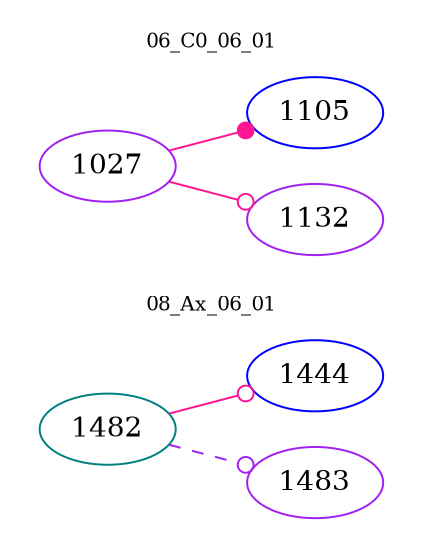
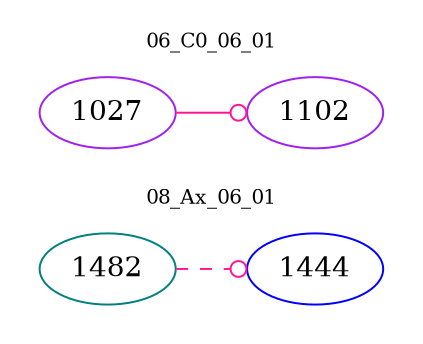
  digraph {
    rankdir=LR
    node [color=purple]
    edge [arrowhead=odot color=deeppink style=dashed]
    n1 [color=teal label=1482]
-   n2 [label=1483]
    n3 [color=blue label=1444]
    n4 [label=1027]
-   n5 [label=1132]
-   n6 [color=blue label=1105]
+   n5 [label=1102]
    subgraph cluster_1 {
      color=white
      fontsize=10
      label="08_Ax_06_01"
      n1
-     n2
      n3
    }
    subgraph cluster_2 {
      color=white
      fontsize=10
      label="06_C0_06_01"
      n4
      n5
-     n6
    }
-   n1 -> n2 [color=purple]
-   n1 -> n3 [style=solid]
+   n1 -> n3
    n4 -> n5 [style=solid]
-   n4 -> n6 [arrowhead=dot style=solid]
  }
